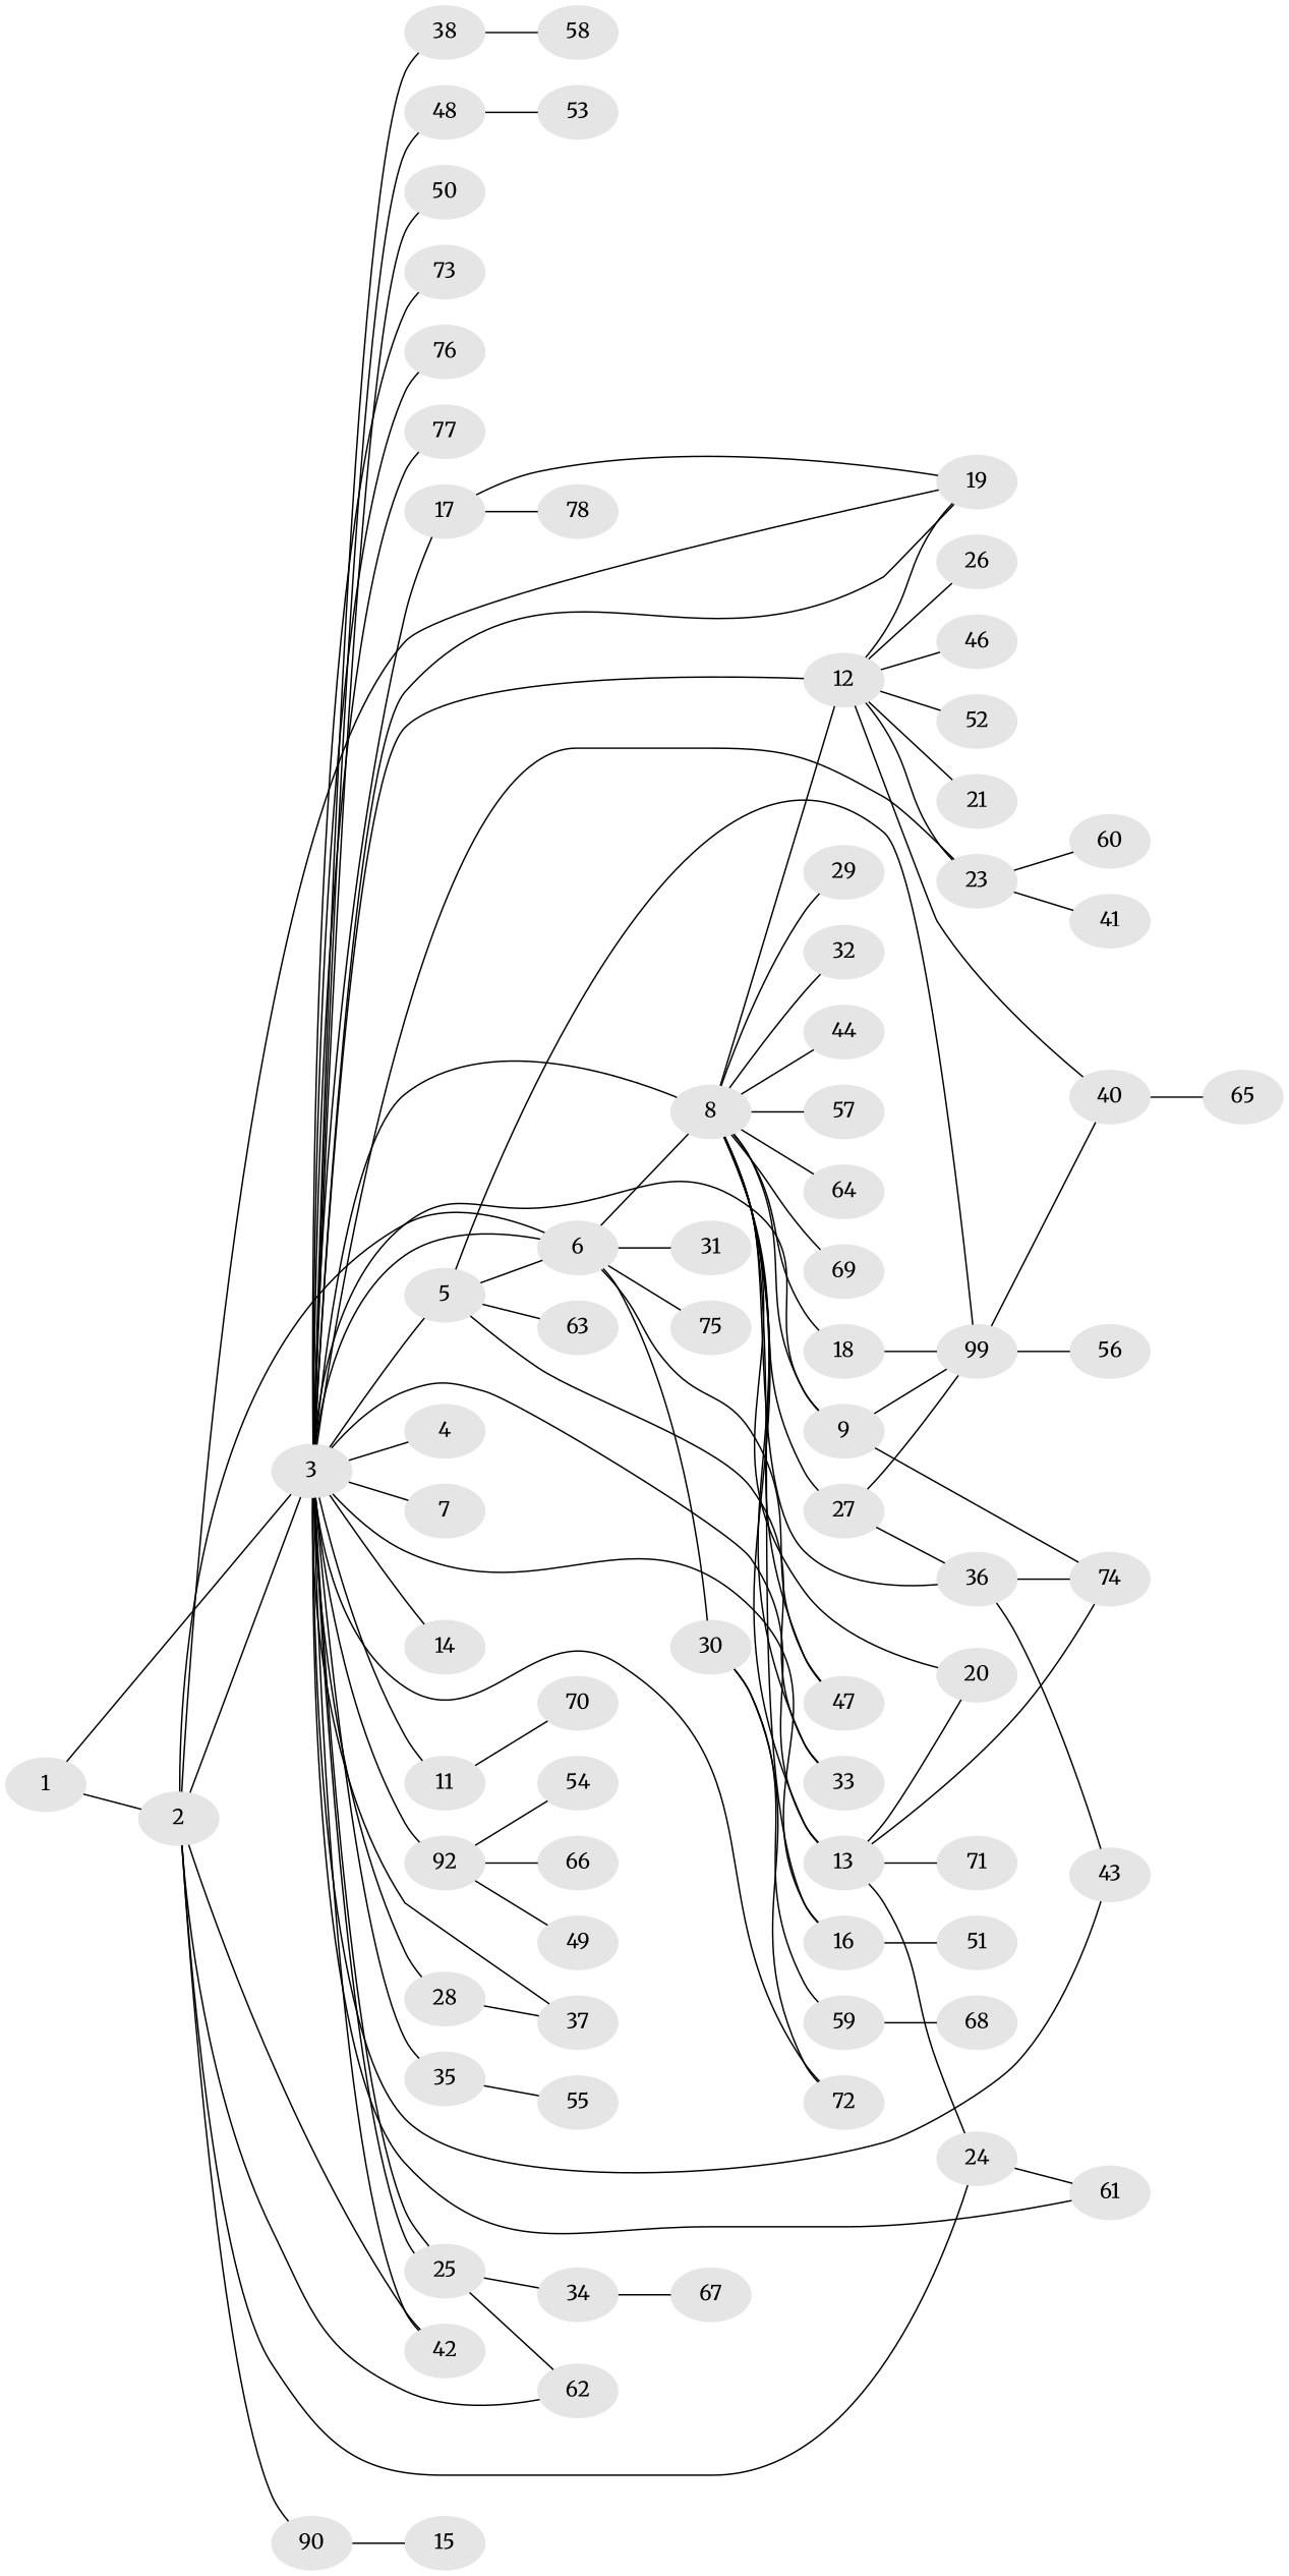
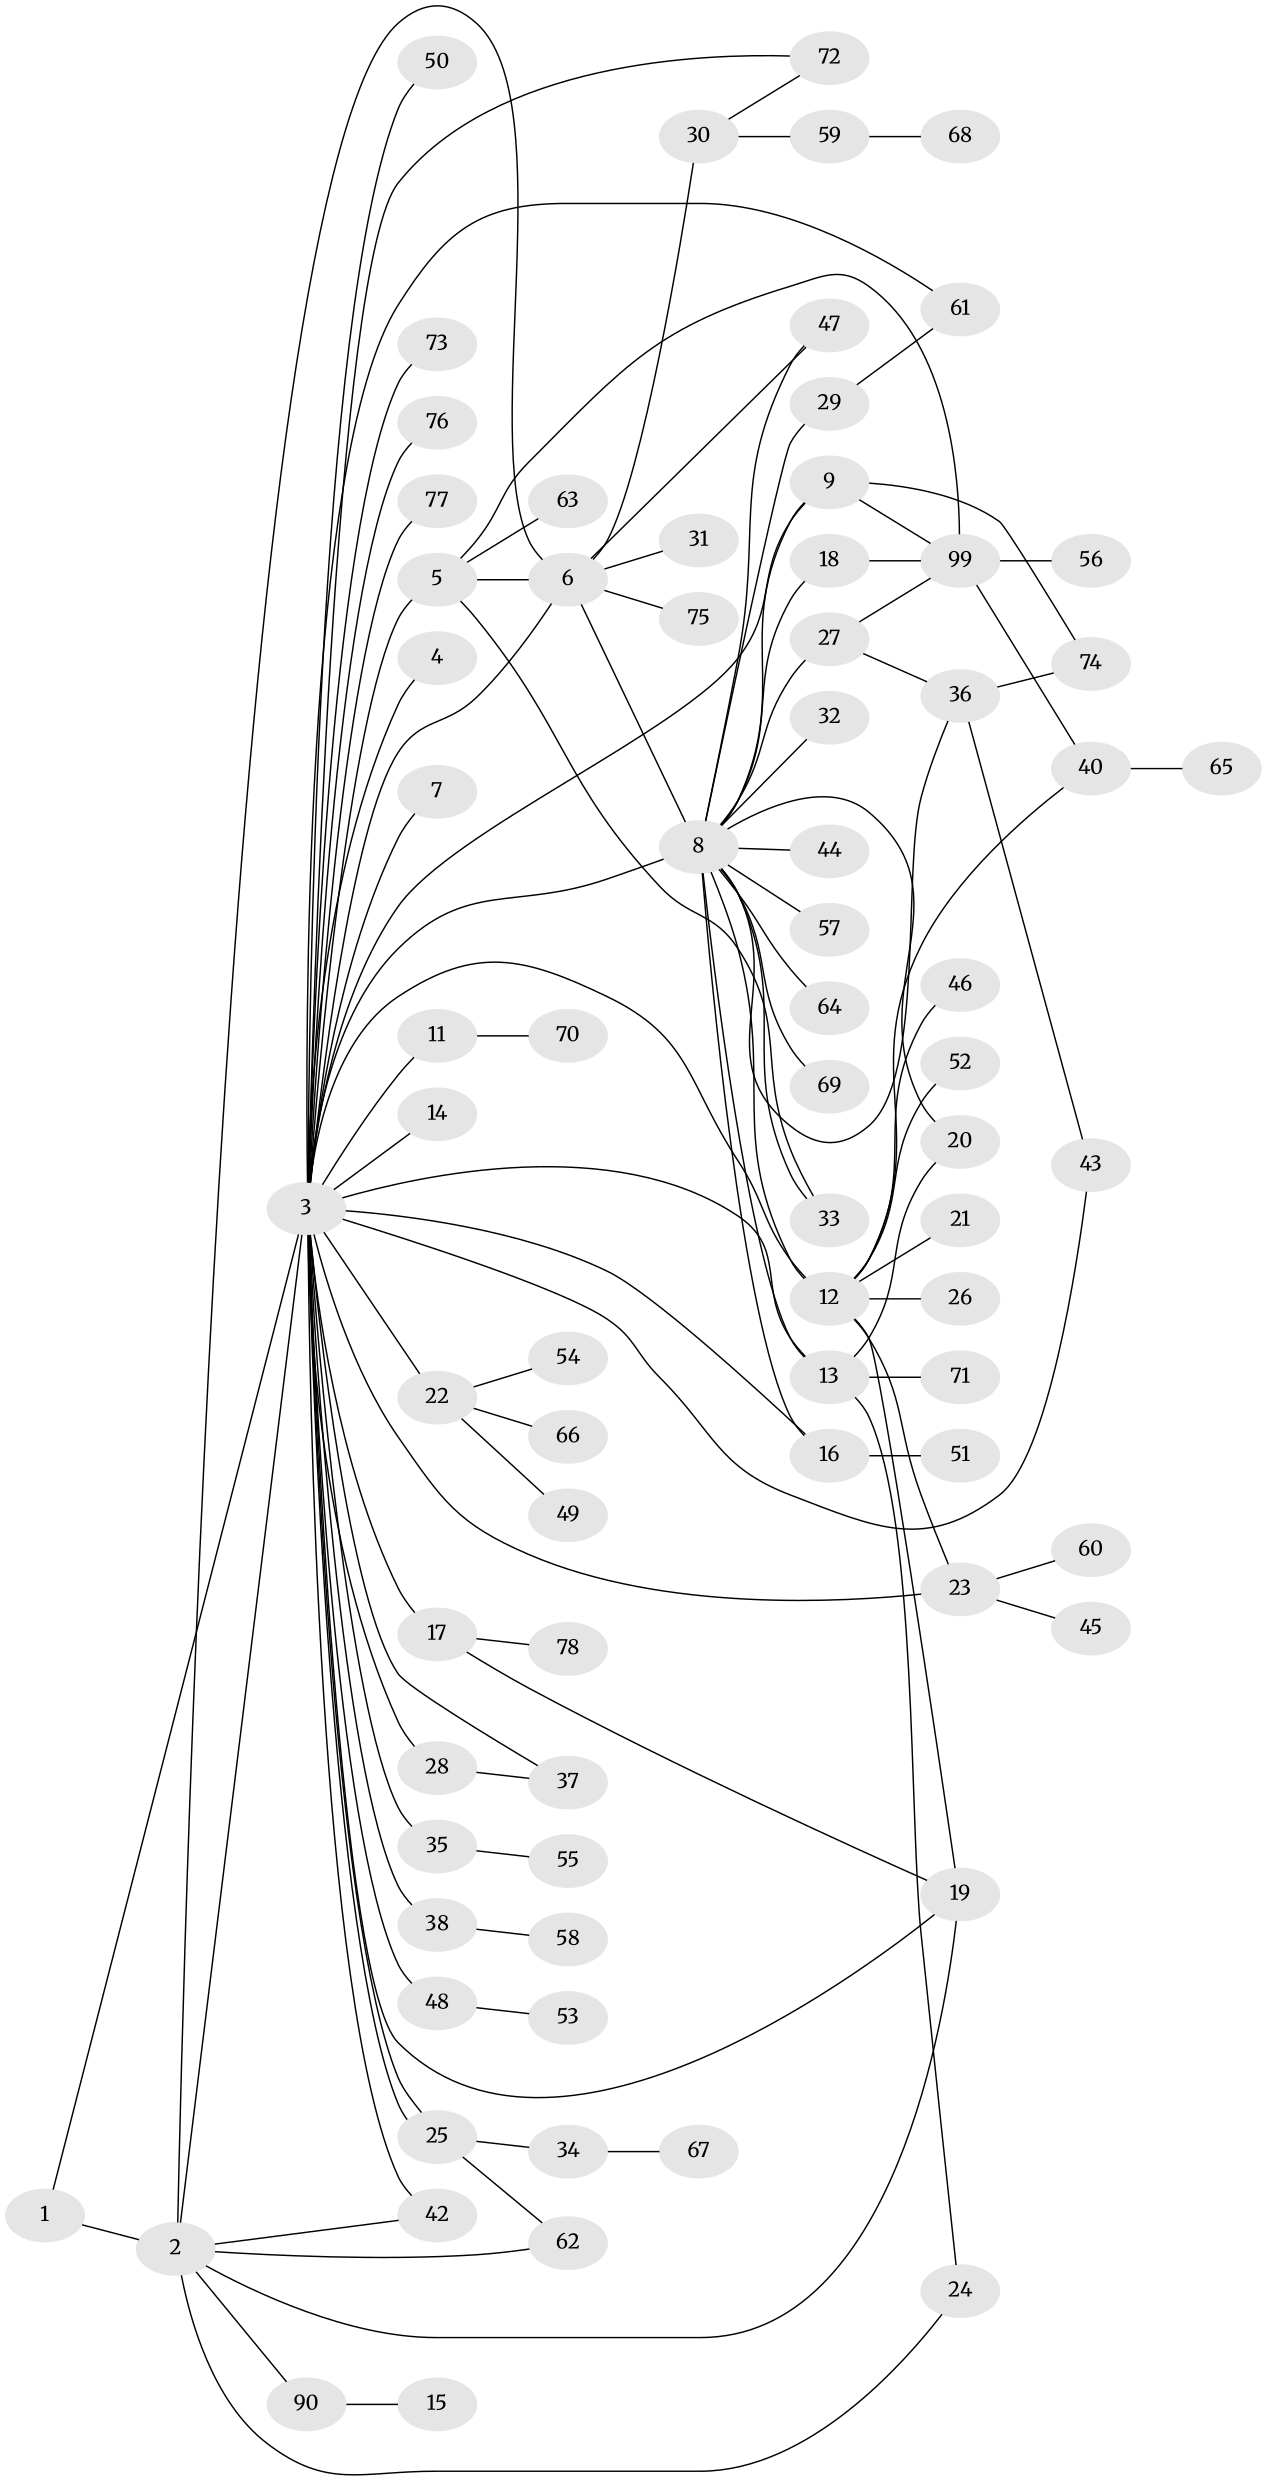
  graph {
    fontname=Merriweather
    rankdir=LR
    node [color=gray90 fontname=Merriweather style=filled]
    edge [fontname=Merriweather]
    1
    2
    3
    6
    n5 [label=90]
    19
    24
    42
    62
    4
    5
    7
    8
    9
    11
    12
    13
    14
    16
    17
-   22 [label=92]
+   22
    23
    25
    28
    35
    37
    38
    43
    48
    50
    61
    72
    73
    76
    77
    30
    31
    47
    75
    15
    33
    n42 [label=99]
    63
    18
    20
    27
    29
    32
    36
    44
    57
    64
    69
    74
    70
    21
    26
    40
    46
    52
    71
    51
    78
    49
    54
    66
-   45 [label=41]
+   45
    60
    34
    55
    58
    53
    56
    59
    65
    67
    68
    1 -- 2
    1 -- 3
    2 -- 3
    2 -- 6
    2 -- n5
    2 -- 19
    2 -- 24
    2 -- 42
    2 -- 62
    3 -- 6
    3 -- 19
    3 -- 42
    3 -- 4
    3 -- 5
    3 -- 7
    3 -- 8
    3 -- 9
    3 -- 11
    3 -- 12
    3 -- 13
    3 -- 14
    3 -- 16
    3 -- 17
    3 -- 22
    3 -- 23
    3 -- 25
    3 -- 25
    3 -- 28
    3 -- 35
    3 -- 37
    3 -- 38
    3 -- 43
    3 -- 48
    3 -- 50
    3 -- 61
    3 -- 72
    3 -- 73
    3 -- 76
    3 -- 77
    6 -- 8
    6 -- 30
    6 -- 31
    6 -- 47
    6 -- 75
    n5 -- 15
    5 -- 6
    5 -- 33
    5 -- n42
    5 -- 63
    8 -- 9
    8 -- 12
    8 -- 13
    8 -- 16
    8 -- 47
    8 -- 33
    8 -- 18
    8 -- 20
    8 -- 27
    8 -- 29
    8 -- 32
    8 -- 36
    8 -- 44
    8 -- 57
    8 -- 64
    8 -- 69
    9 -- n42
    9 -- 74
    11 -- 70
    12 -- 19
    12 -- 23
    12 -- 21
    12 -- 26
    12 -- 40
    12 -- 46
    12 -- 52
    13 -- 24
    13 -- 20
-   13 -- 74
    13 -- 71
    16 -- 51
    17 -- 19
    17 -- 78
    22 -- 49
    22 -- 54
    22 -- 66
    23 -- 45
    23 -- 60
    25 -- 62
    25 -- 34
    28 -- 37
    35 -- 55
    38 -- 58
    48 -- 53
    30 -- 72
    30 -- 59
    n42 -- 40
    n42 -- 56
    18 -- n42
    27 -- n42
    27 -- 36
-   24 -- 61
+   29 -- 61
    36 -- 43
    36 -- 74
    40 -- 65
    34 -- 67
    59 -- 68
  }
